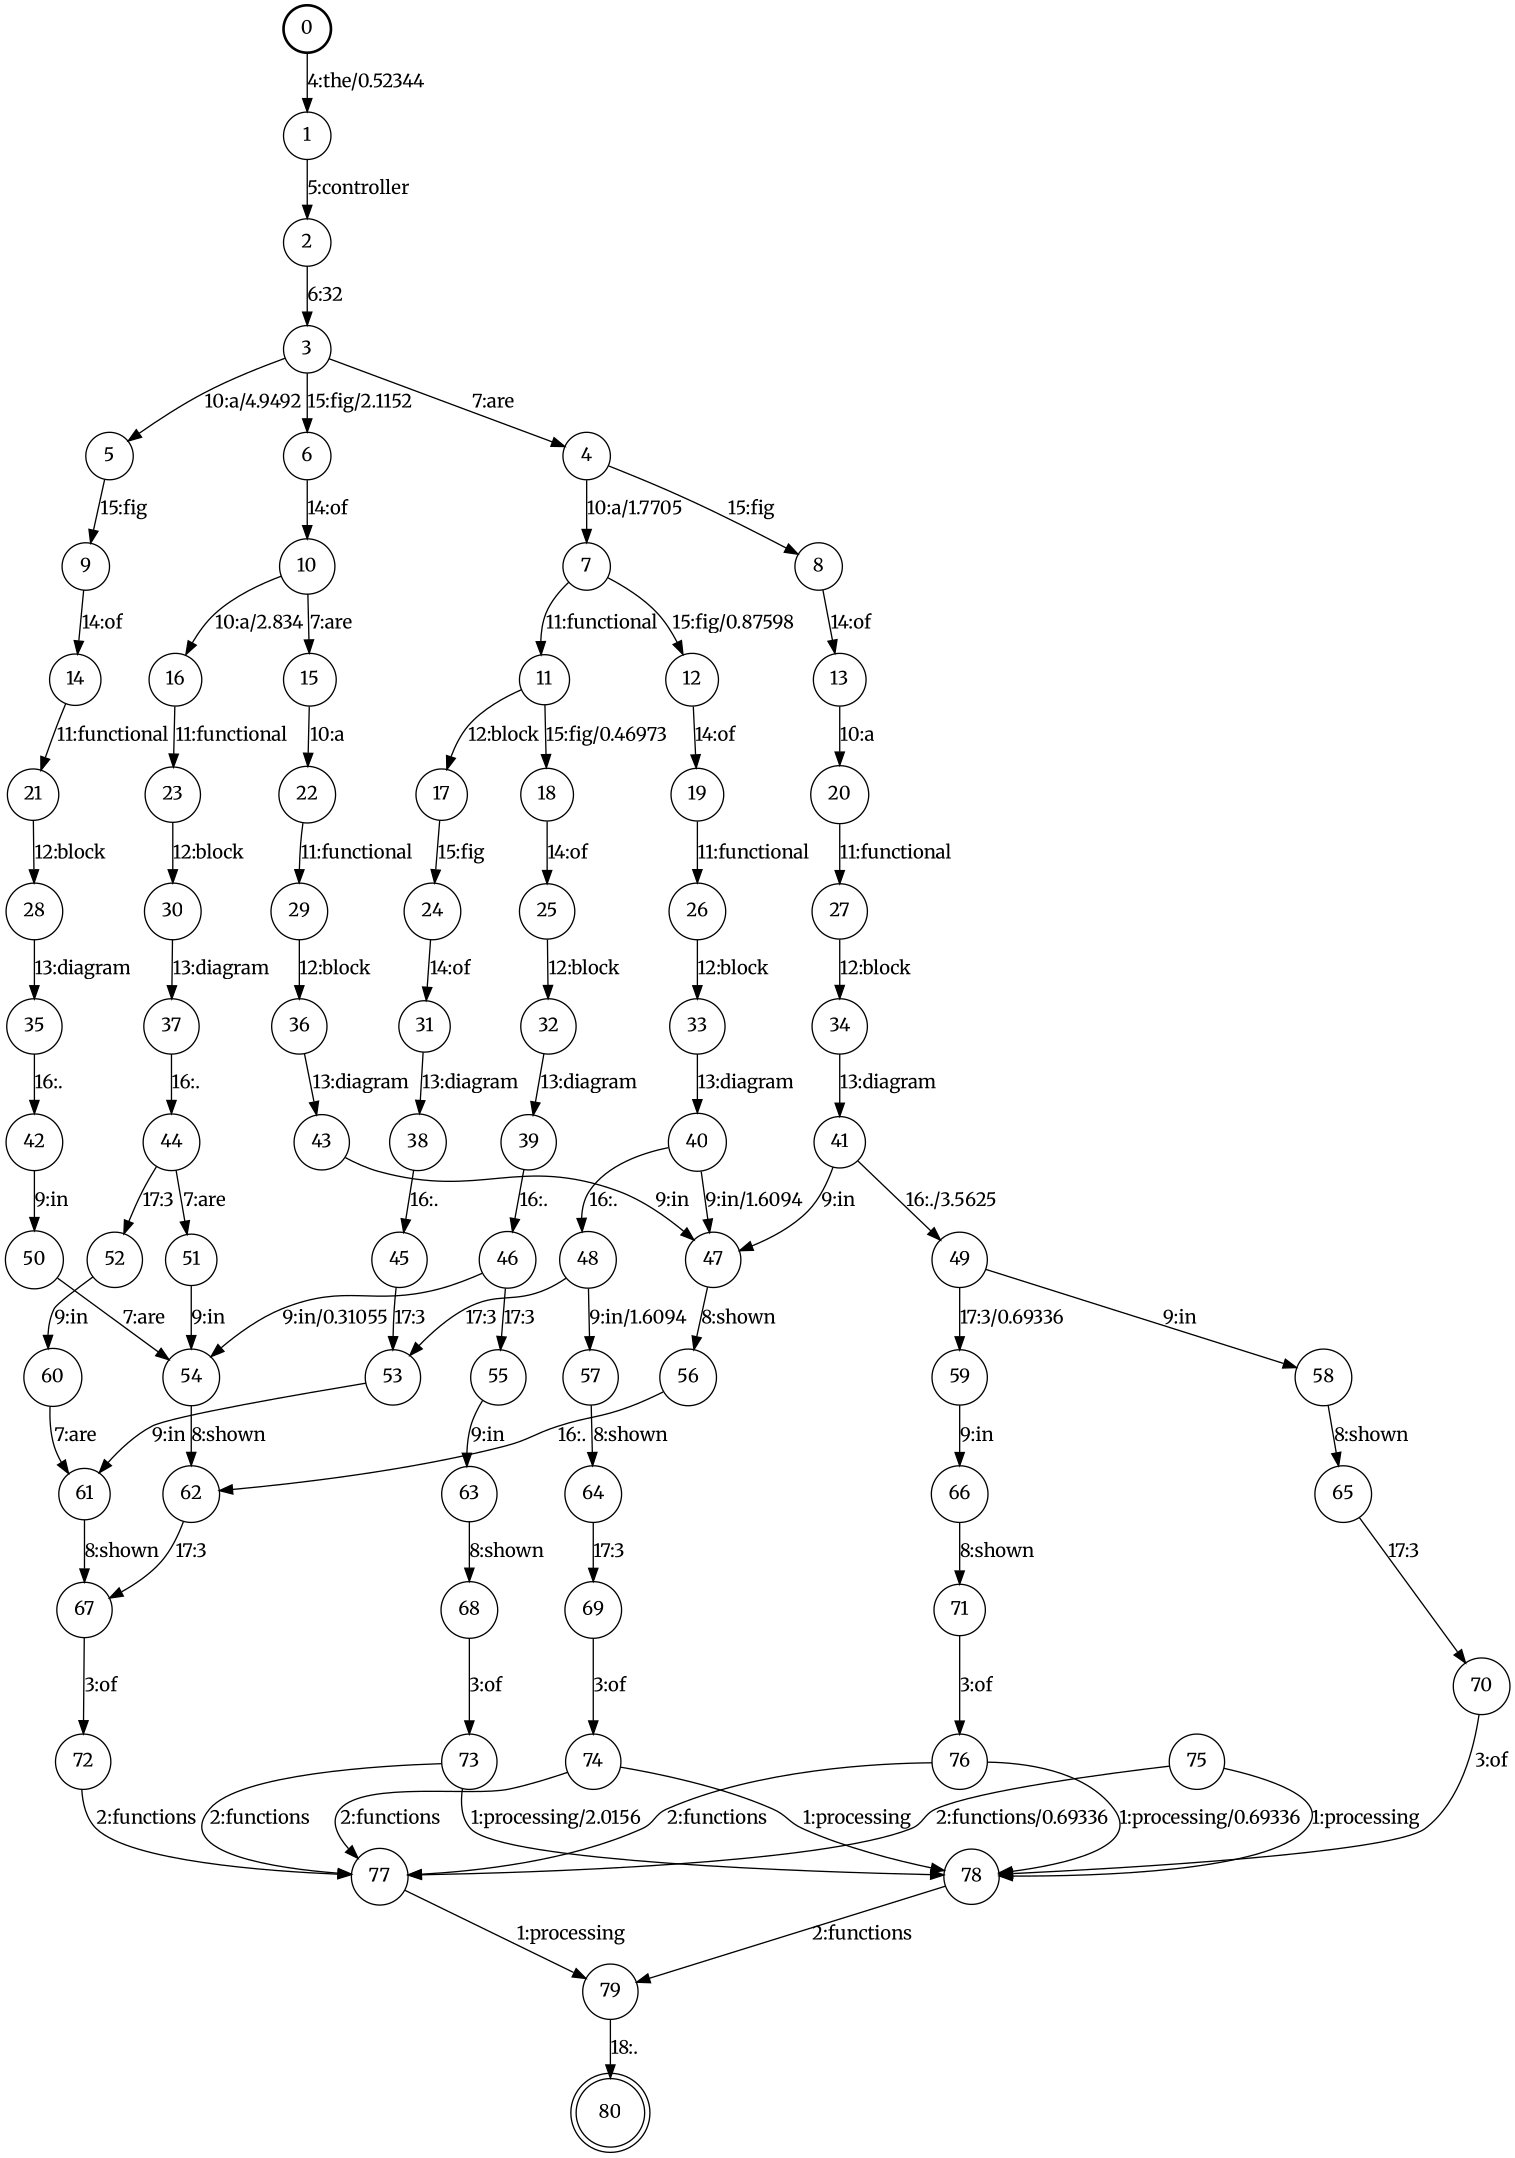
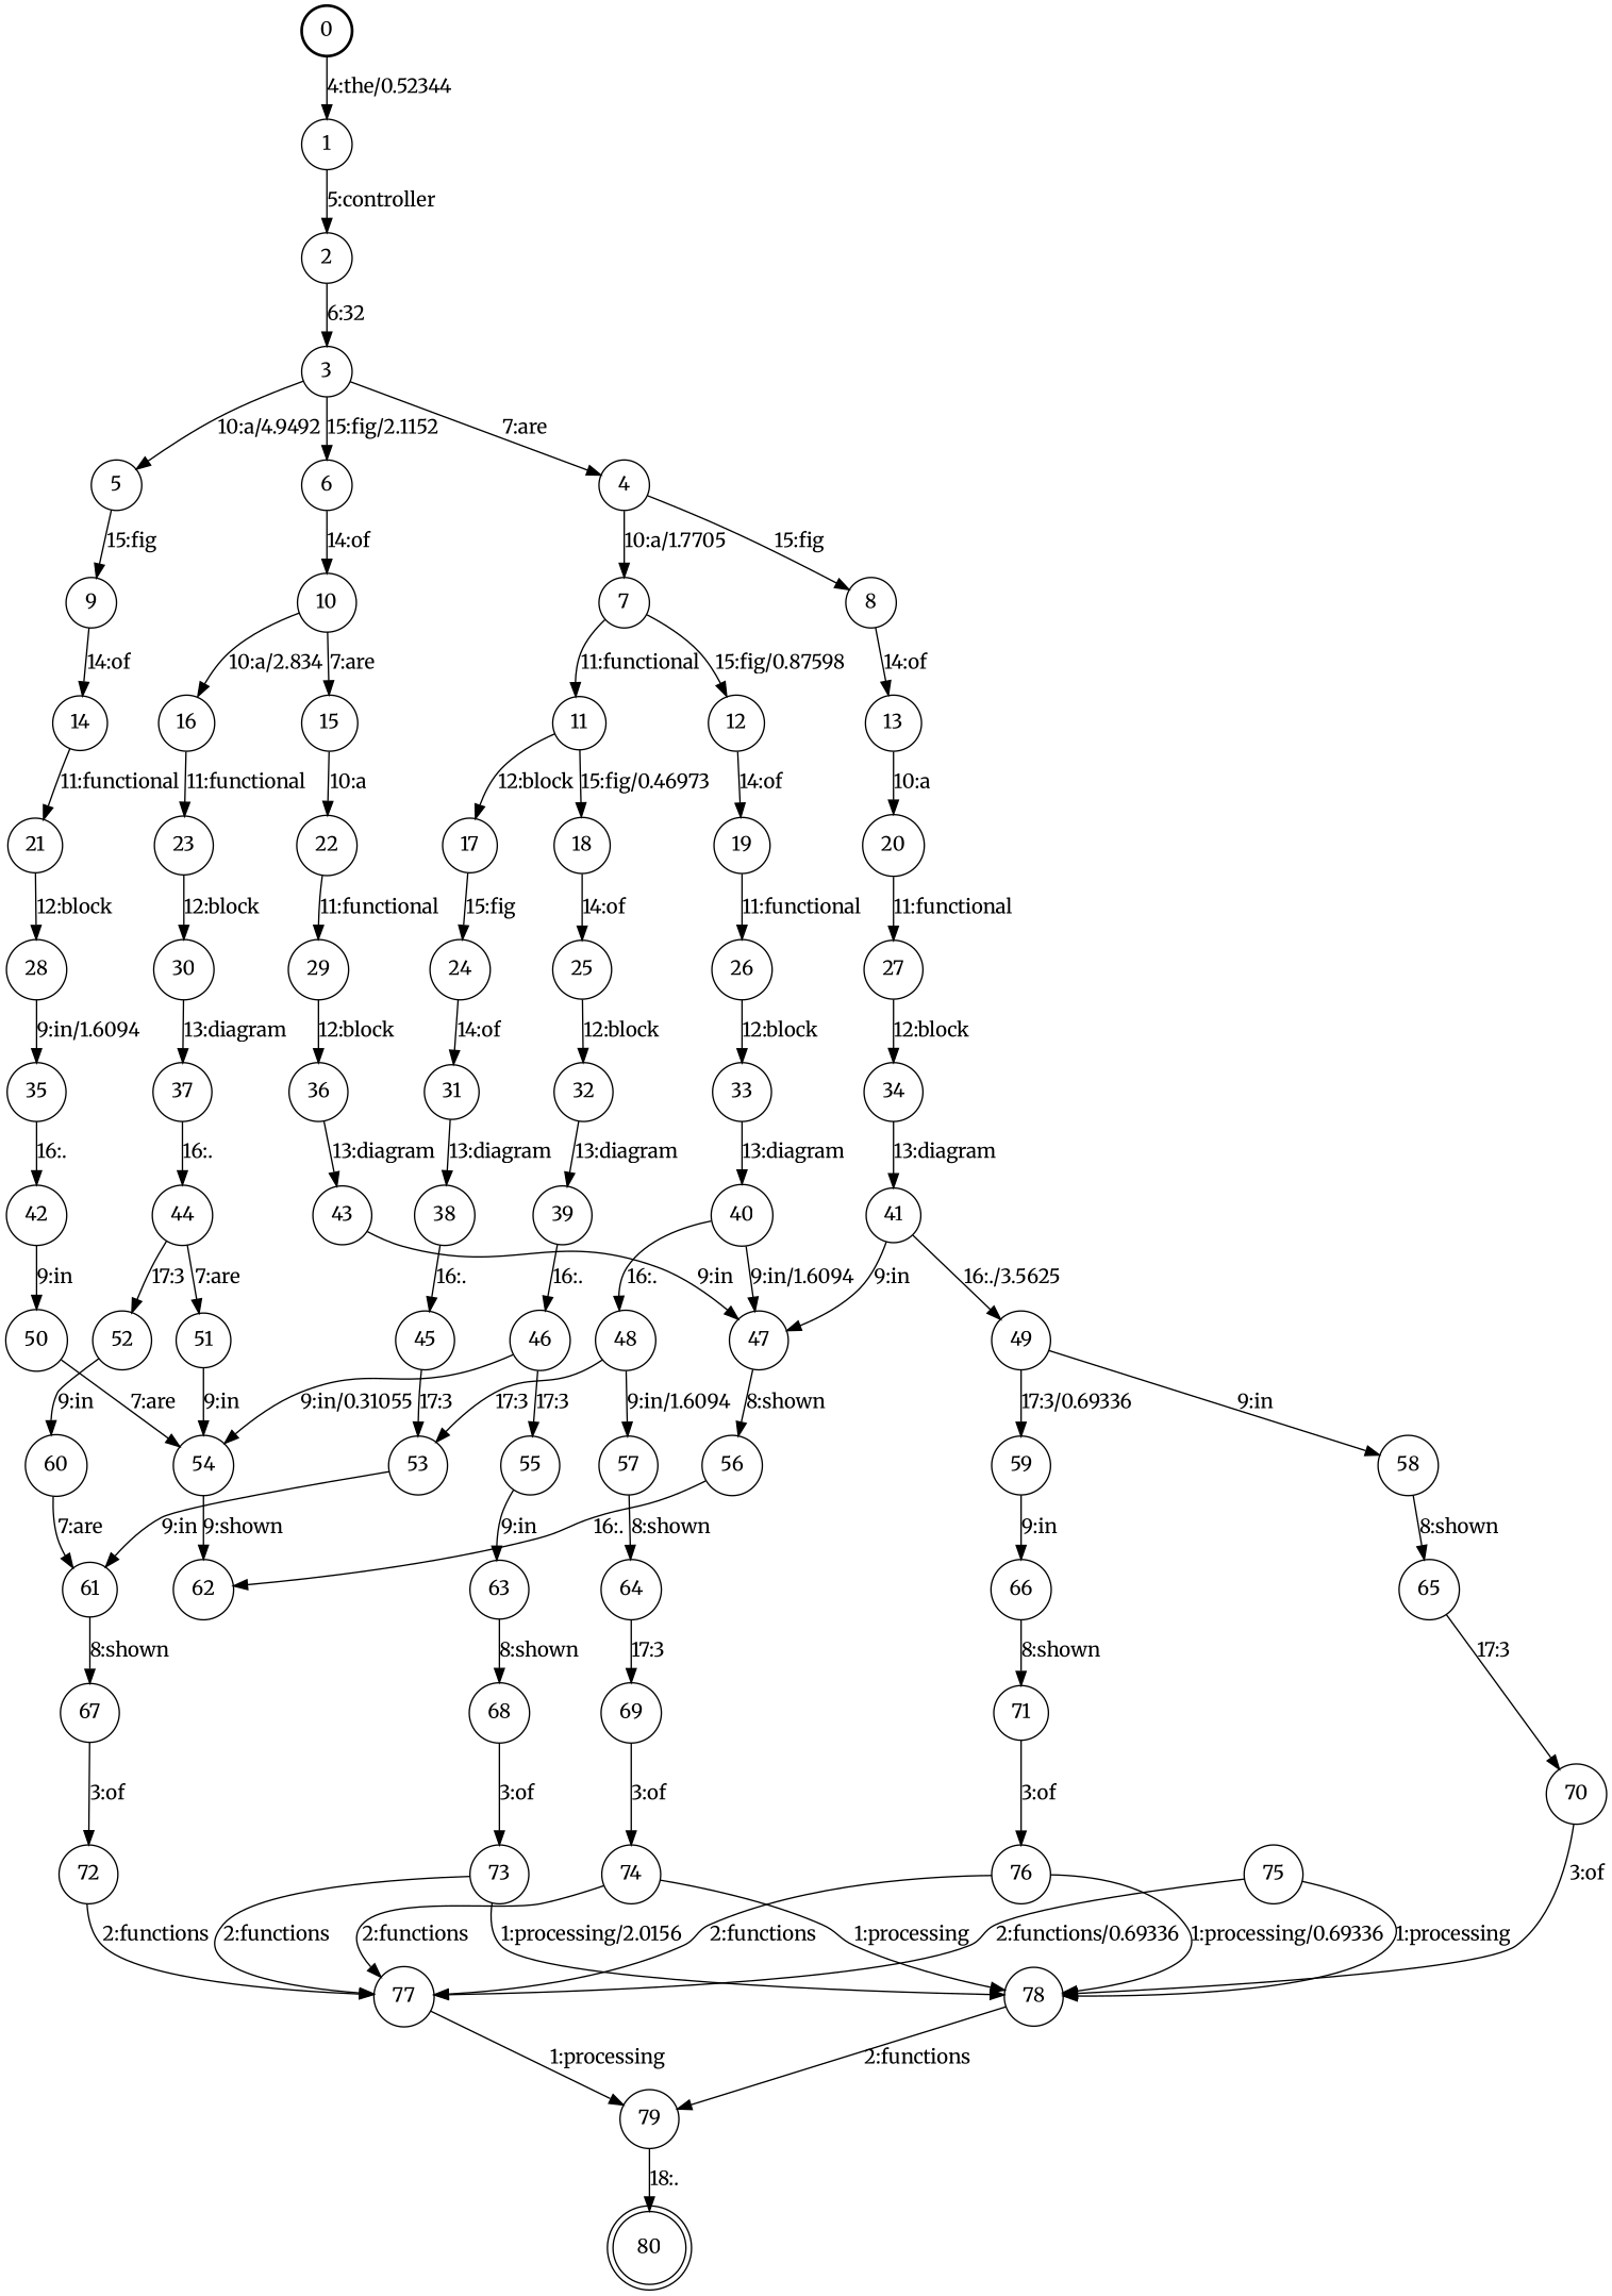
  digraph {
    fontname=Merriweather
    nodesep=0.25
    rankdir=TB
    ranksep=0.4
    node [fontname=Merriweather fontsize=14 shape=circle style=solid]
    edge [fontname=Merriweather fontsize=14]
    n1 [label=0 style=bold]
    n2 [label=1]
    n3 [label=2]
    n4 [label=3]
    n5 [label=4]
    n6 [label=5]
    n7 [label=6]
    n8 [label=7]
    n9 [label=8]
    n10 [label=9]
    n11 [label=10]
    n12 [label=11]
    n13 [label=12]
    n14 [label=13]
    n15 [label=14]
    n16 [label=15]
    n17 [label=16]
    n18 [label=17]
    n19 [label=18]
    n20 [label=19]
    n21 [label=20]
    n22 [label=21]
    n23 [label=22]
    n24 [label=23]
    n25 [label=24]
    n26 [label=25]
    n27 [label=26]
    n28 [label=27]
    n29 [label=28]
    n30 [label=29]
    n31 [label=30]
    n32 [label=31]
    n33 [label=32]
    n34 [label=33]
    n35 [label=34]
    n36 [label=35]
    n37 [label=36]
    n38 [label=37]
    n39 [label=38]
    n40 [label=39]
    n41 [label=40]
    n42 [label=41]
    n43 [label=42]
    n44 [label=43]
    n45 [label=44]
    n46 [label=45]
    n47 [label=46]
    n48 [label=47]
    n49 [label=48]
    n50 [label=49]
    n51 [label=50]
    n52 [label=51]
    n53 [label=52]
    n54 [label=53]
    n55 [label=54]
    n56 [label=55]
    n57 [label=56]
    n58 [label=57]
    n59 [label=58]
    n60 [label=59]
    n61 [label=60]
    n62 [label=61]
    n63 [label=62]
    n64 [label=63]
    n65 [label=64]
    n66 [label=65]
    n67 [label=66]
    n68 [label=67]
    n69 [label=68]
    n70 [label=69]
    n71 [label=70]
    n72 [label=71]
    n73 [label=72]
    n74 [label=73]
    n75 [label=74]
    n76 [label=78]
    n77 [label=76]
    n78 [label=77]
    n79 [label=75]
    n80 [label=79]
    n81 [label=80 shape=doublecircle]
    n1 -> n2 [label="4:the/0.52344"]
    n2 -> n3 [label="5:controller"]
    n3 -> n4 [label="6:32"]
    n4 -> n5 [label="7:are"]
    n4 -> n6 [label="10:a/4.9492"]
    n4 -> n7 [label="15:fig/2.1152"]
    n5 -> n8 [label="10:a/1.7705"]
    n5 -> n9 [label="15:fig"]
    n6 -> n10 [label="15:fig"]
    n7 -> n11 [label="14:of"]
    n8 -> n12 [label="11:functional"]
    n8 -> n13 [label="15:fig/0.87598"]
    n9 -> n14 [label="14:of"]
    n10 -> n15 [label="14:of"]
    n11 -> n16 [label="7:are"]
    n11 -> n17 [label="10:a/2.834"]
    n12 -> n18 [label="12:block"]
    n12 -> n19 [label="15:fig/0.46973"]
    n13 -> n20 [label="14:of"]
    n14 -> n21 [label="10:a"]
    n15 -> n22 [label="11:functional"]
    n16 -> n23 [label="10:a"]
    n17 -> n24 [label="11:functional"]
    n18 -> n25 [label="15:fig"]
    n19 -> n26 [label="14:of"]
    n20 -> n27 [label="11:functional"]
    n21 -> n28 [label="11:functional"]
    n22 -> n29 [label="12:block"]
    n23 -> n30 [label="11:functional"]
    n24 -> n31 [label="12:block"]
    n25 -> n32 [label="14:of"]
    n26 -> n33 [label="12:block"]
    n27 -> n34 [label="12:block"]
    n28 -> n35 [label="12:block"]
-   n29 -> n36 [label="13:diagram"]
+   n29 -> n36 [label="9:in/1.6094"]
    n30 -> n37 [label="12:block"]
    n31 -> n38 [label="13:diagram"]
    n32 -> n39 [label="13:diagram"]
    n33 -> n40 [label="13:diagram"]
    n34 -> n41 [label="13:diagram"]
    n35 -> n42 [label="13:diagram"]
    n36 -> n43 [label="16:."]
    n37 -> n44 [label="13:diagram"]
    n38 -> n45 [label="16:."]
    n39 -> n46 [label="16:."]
    n40 -> n47 [label="16:."]
    n41 -> n48 [label="9:in/1.6094"]
    n41 -> n49 [label="16:."]
    n42 -> n48 [label="9:in"]
    n42 -> n50 [label="16:./3.5625"]
    n43 -> n51 [label="9:in"]
    n44 -> n48 [label="9:in"]
    n45 -> n52 [label="7:are"]
    n45 -> n53 [label="17:3"]
    n46 -> n54 [label="17:3"]
    n47 -> n55 [label="9:in/0.31055"]
    n47 -> n56 [label="17:3"]
    n48 -> n57 [label="8:shown"]
    n49 -> n54 [label="17:3"]
    n49 -> n58 [label="9:in/1.6094"]
    n50 -> n59 [label="9:in"]
    n50 -> n60 [label="17:3/0.69336"]
    n51 -> n55 [label="7:are"]
    n52 -> n55 [label="9:in"]
    n53 -> n61 [label="9:in"]
    n54 -> n62 [label="9:in"]
-   n55 -> n63 [label="8:shown"]
+   n55 -> n63 [label="9:shown"]
    n56 -> n64 [label="9:in"]
    n57 -> n63 [label="16:."]
    n58 -> n65 [label="8:shown"]
    n59 -> n66 [label="8:shown"]
    n60 -> n67 [label="9:in"]
    n61 -> n62 [label="7:are"]
    n62 -> n68 [label="8:shown"]
-   n63 -> n68 [label="17:3"]
    n64 -> n69 [label="8:shown"]
    n65 -> n70 [label="17:3"]
    n66 -> n71 [label="17:3"]
    n67 -> n72 [label="8:shown"]
    n68 -> n73 [label="3:of"]
    n69 -> n74 [label="3:of"]
    n70 -> n75 [label="3:of"]
    n71 -> n76 [label="3:of"]
    n72 -> n77 [label="3:of"]
    n73 -> n78 [label="2:functions"]
    n74 -> n76 [label="1:processing/2.0156"]
    n74 -> n78 [label="2:functions"]
    n75 -> n76 [label="1:processing"]
    n75 -> n78 [label="2:functions"]
    n76 -> n80 [label="2:functions"]
    n77 -> n76 [label="1:processing/0.69336"]
    n77 -> n78 [label="2:functions"]
    n78 -> n80 [label="1:processing"]
    n79 -> n76 [label="1:processing"]
    n79 -> n78 [label="2:functions/0.69336"]
    n80 -> n81 [label="18:."]
  }
